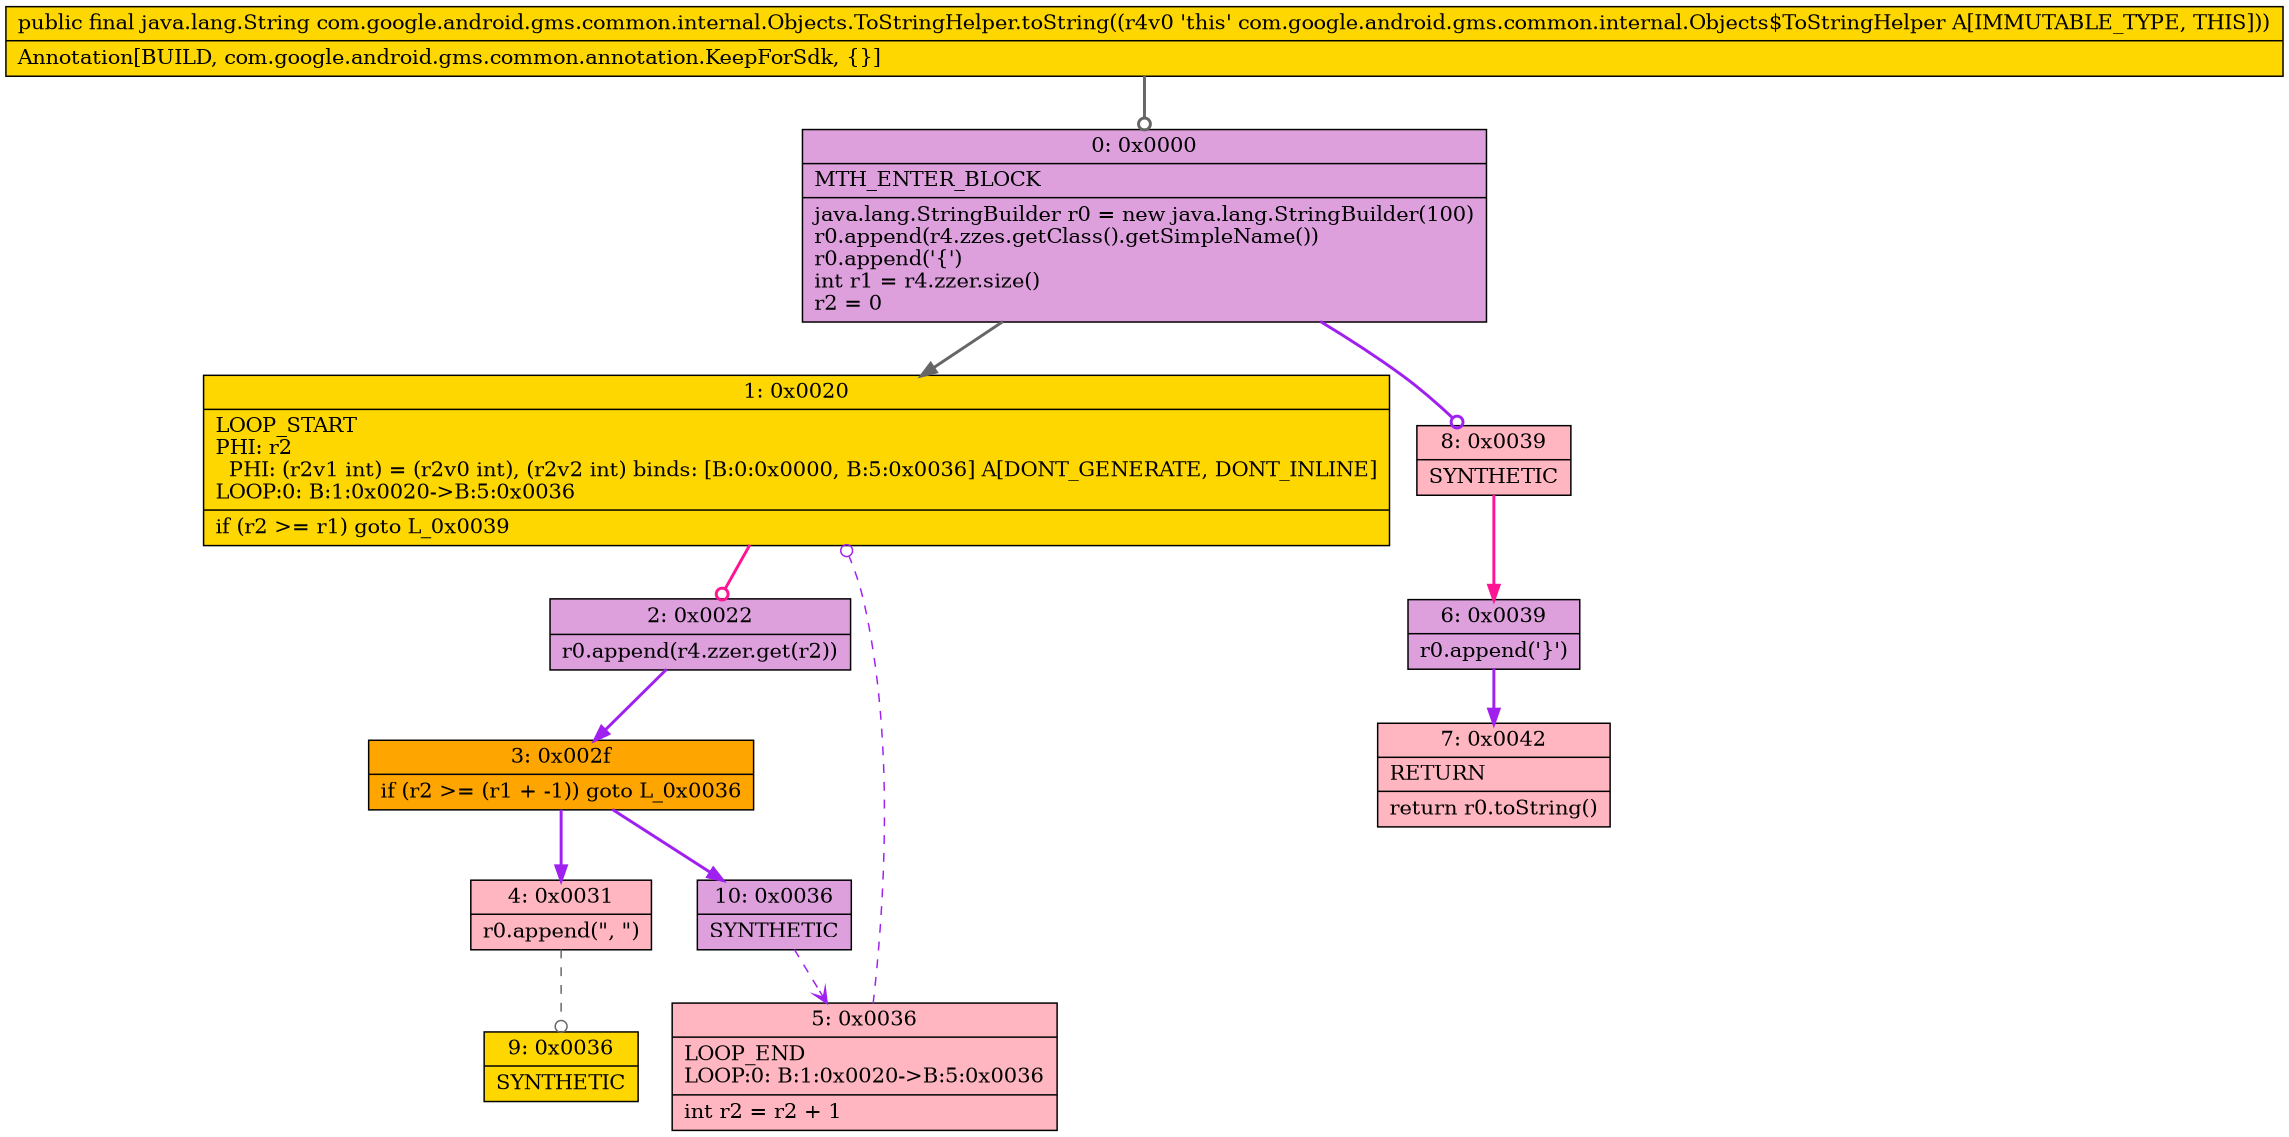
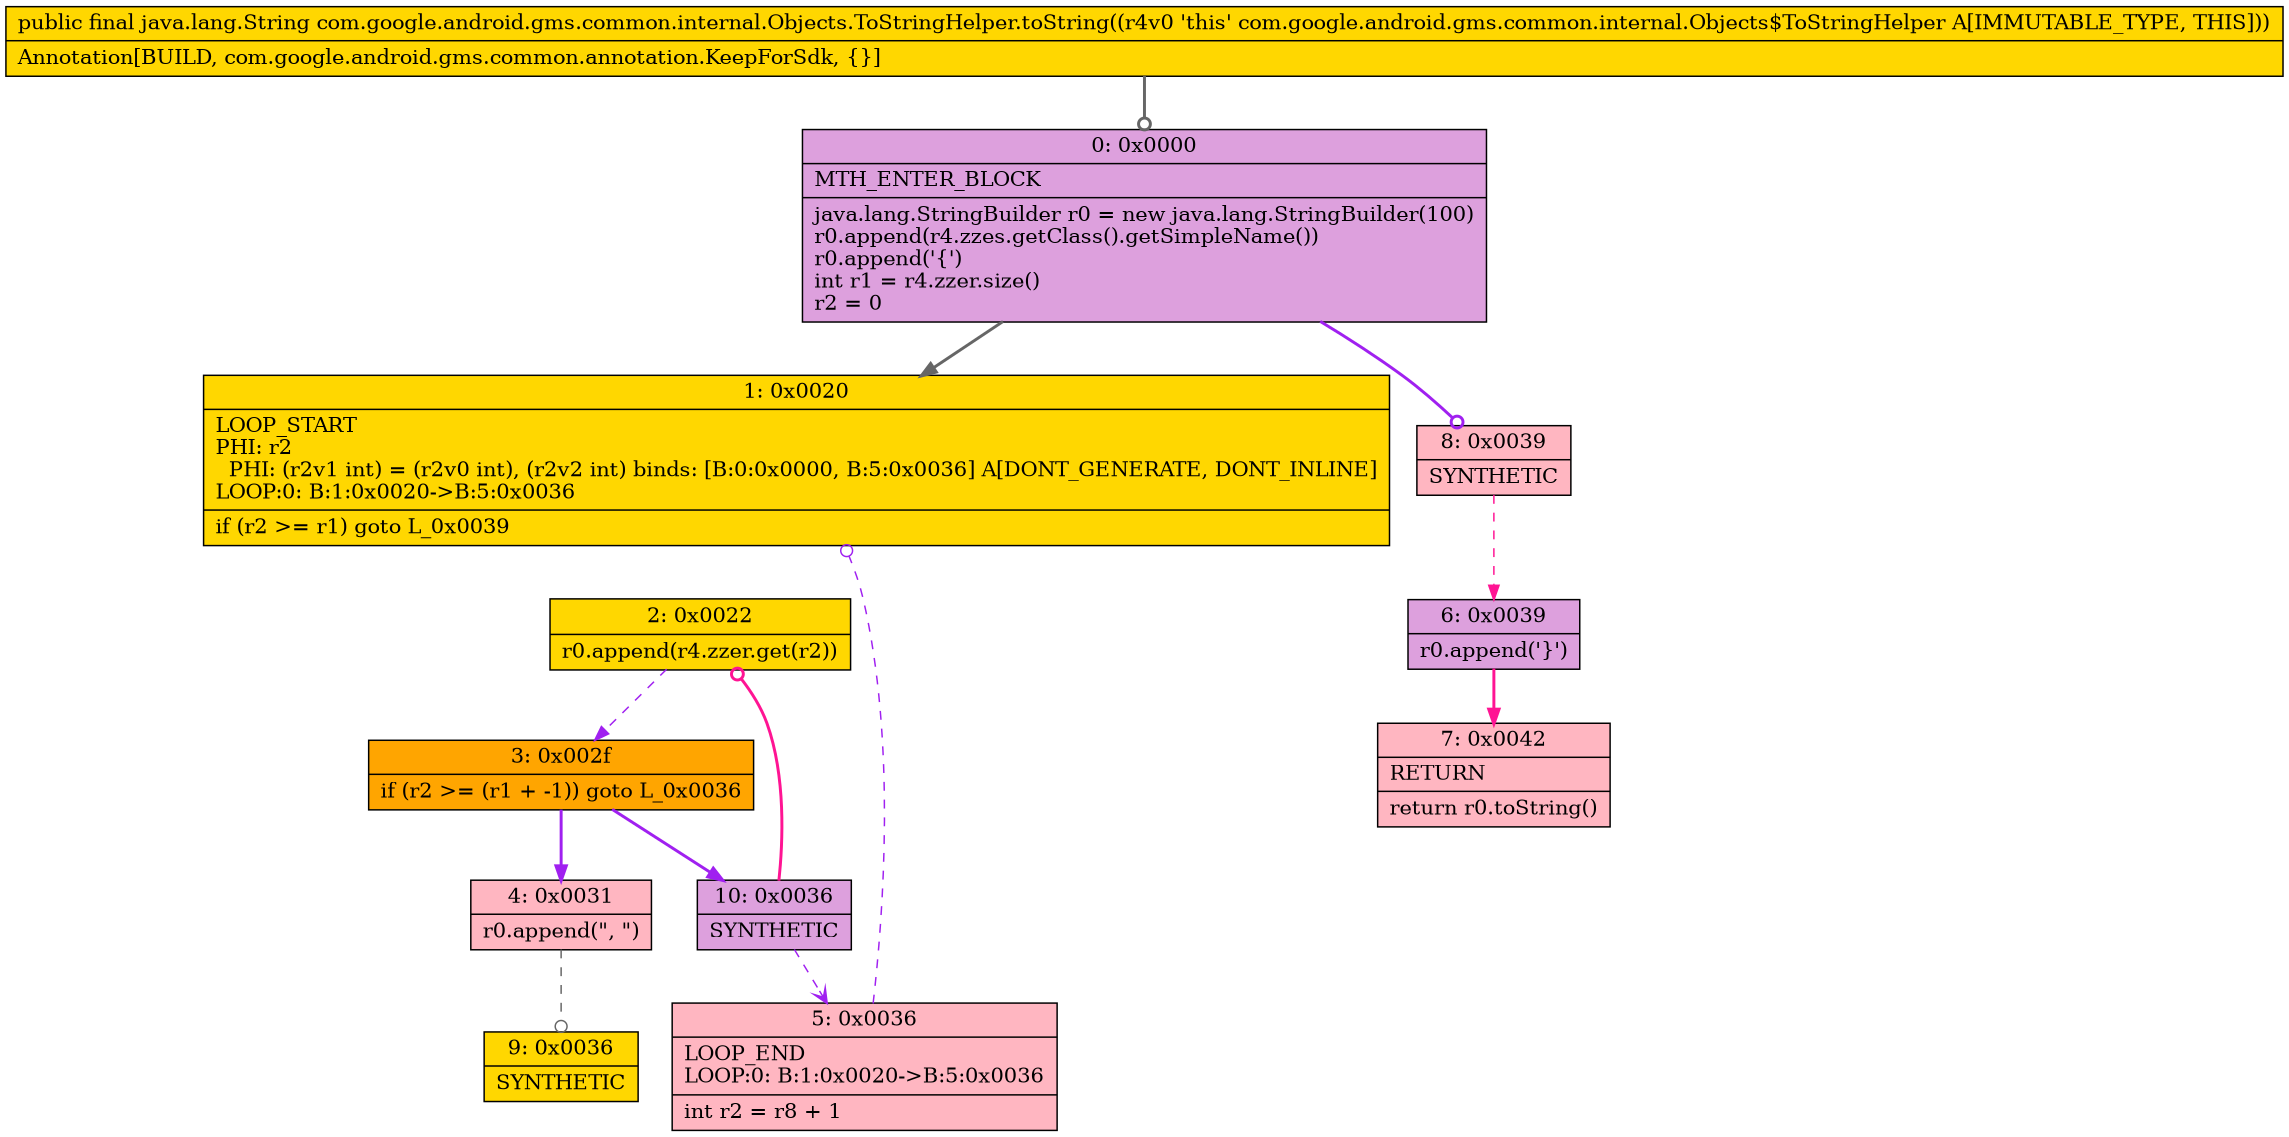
  digraph {
    node [fillcolor=gold shape=record style=filled]
    edge [arrowhead=normal color=purple style=bold]
    n1 [fillcolor=plum label="{0\:\ 0x0000|MTH_ENTER_BLOCK\l|java.lang.StringBuilder r0 = new java.lang.StringBuilder(100)\lr0.append(r4.zzes.getClass().getSimpleName())\lr0.append('\{')\lint r1 = r4.zzer.size()\lr2 = 0\l}"]
    n2 [label="{1\:\ 0x0020|LOOP_START\lPHI: r2 \l  PHI: (r2v1 int) = (r2v0 int), (r2v2 int) binds: [B:0:0x0000, B:5:0x0036] A[DONT_GENERATE, DONT_INLINE]\lLOOP:0: B:1:0x0020\-\>B:5:0x0036\l|if (r2 \>= r1) goto L_0x0039\l}"]
    n3 [fillcolor=lightpink label="{8\:\ 0x0039|SYNTHETIC\l}"]
-   n4 [fillcolor=plum label="{2\:\ 0x0022|r0.append(r4.zzer.get(r2))\l}"]
+   n4 [label="{2\:\ 0x0022|r0.append(r4.zzer.get(r2))\l}"]
    n5 [fillcolor=orange label="{3\:\ 0x002f|if (r2 \>= (r1 + \-1)) goto L_0x0036\l}"]
    n6 [fillcolor=plum label="{6\:\ 0x0039|r0.append('\}')\l}"]
    n7 [fillcolor=lightpink label="{4\:\ 0x0031|r0.append(\", \")\l}"]
    n8 [fillcolor=plum label="{10\:\ 0x0036|SYNTHETIC\l}"]
    n9 [label="{9\:\ 0x0036|SYNTHETIC\l}"]
-   n10 [fillcolor=lightpink label="{5\:\ 0x0036|LOOP_END\lLOOP:0: B:1:0x0020\-\>B:5:0x0036\l|int r2 = r2 + 1\l}"]
+   n10 [fillcolor=lightpink label="{5\:\ 0x0036|LOOP_END\lLOOP:0: B:1:0x0020\-\>B:5:0x0036\l|int r2 = r8 + 1\l}"]
    n11 [fillcolor=lightpink label="{7\:\ 0x0042|RETURN\l|return r0.toString()\l}"]
    n12 [label="{public final java.lang.String com.google.android.gms.common.internal.Objects.ToStringHelper.toString((r4v0 'this' com.google.android.gms.common.internal.Objects$ToStringHelper A[IMMUTABLE_TYPE, THIS]))  | Annotation[BUILD, com.google.android.gms.common.annotation.KeepForSdk, \{\}]\l}"]
    n1 -> n2 [color=gray40]
    n1 -> n3 [arrowhead=odot]
-   n2 -> n4 [arrowhead=odot color=deeppink]
-   n3 -> n6 [color=deeppink]
-   n4 -> n5
+   n8 -> n4 [arrowhead=odot color=deeppink]
+   n3 -> n6 [color=deeppink style=dashed]
+   n4 -> n5 [style=dashed]
    n5 -> n7
    n5 -> n8
-   n6 -> n11
+   n6 -> n11 [color=deeppink]
    n7 -> n9 [arrowhead=odot color=gray40 style=dashed]
    n8 -> n10 [arrowhead=vee style=dashed]
    n10 -> n2 [arrowhead=odot style=dashed]
    n12 -> n1 [arrowhead=odot color=gray40]
  }
